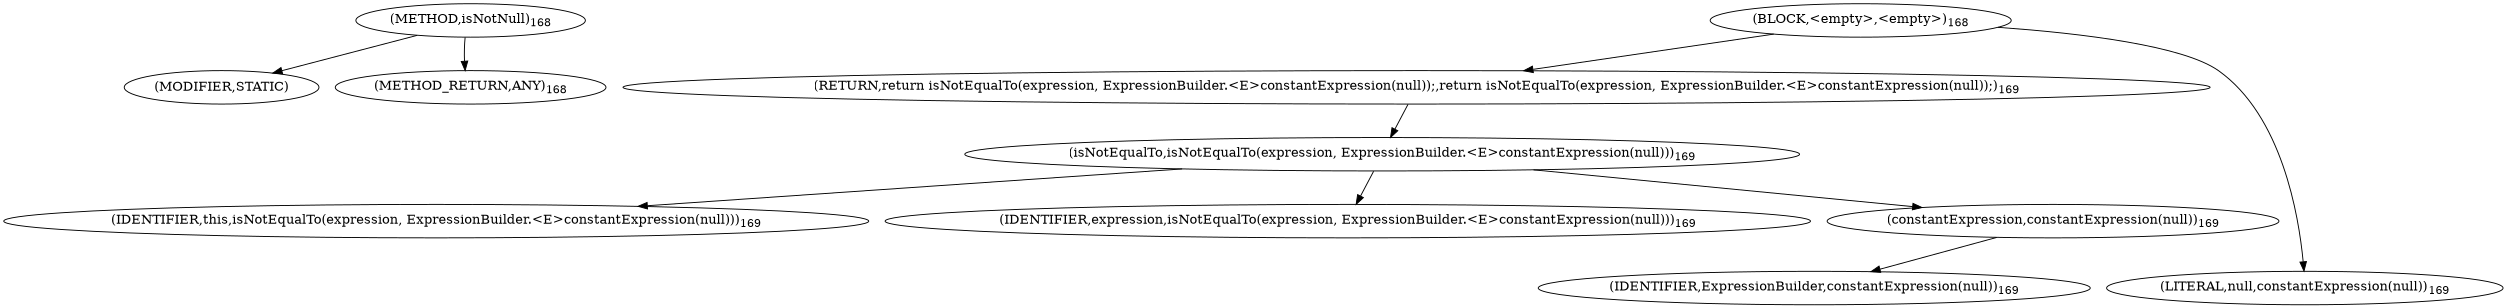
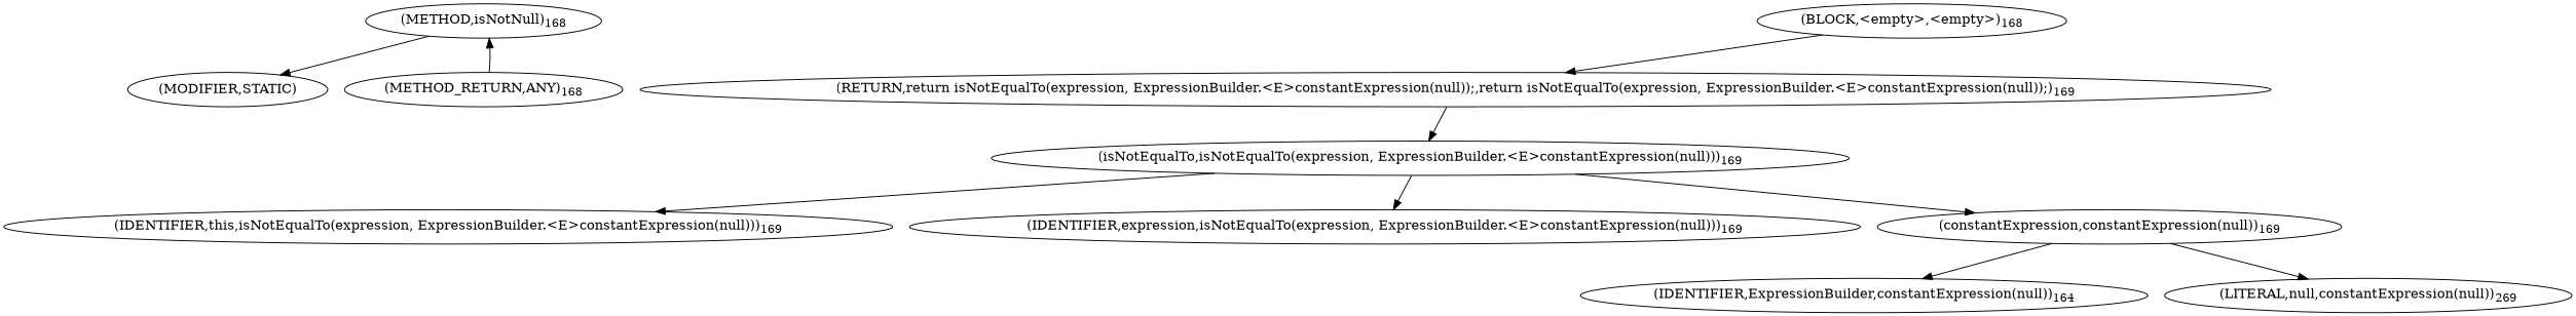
  digraph {
    n1 [label=<(METHOD,isNotNull)<SUB>168</SUB>>]
    n2 [label=<(MODIFIER,STATIC)>]
    n3 [label=<(METHOD_RETURN,ANY)<SUB>168</SUB>>]
    n4 [label=<(BLOCK,&lt;empty&gt;,&lt;empty&gt;)<SUB>168</SUB>>]
    n5 [label=<(RETURN,return isNotEqualTo(expression, ExpressionBuilder.&lt;E&gt;constantExpression(null));,return isNotEqualTo(expression, ExpressionBuilder.&lt;E&gt;constantExpression(null));)<SUB>169</SUB>>]
    n6 [label=<(isNotEqualTo,isNotEqualTo(expression, ExpressionBuilder.&lt;E&gt;constantExpression(null)))<SUB>169</SUB>>]
    n7 [label=<(IDENTIFIER,this,isNotEqualTo(expression, ExpressionBuilder.&lt;E&gt;constantExpression(null)))<SUB>169</SUB>>]
    n8 [label=<(IDENTIFIER,expression,isNotEqualTo(expression, ExpressionBuilder.&lt;E&gt;constantExpression(null)))<SUB>169</SUB>>]
    n9 [label=<(constantExpression,constantExpression(null))<SUB>169</SUB>>]
-   n10 [label=<(IDENTIFIER,ExpressionBuilder,constantExpression(null))<SUB>169</SUB>>]
-   n11 [label=<(LITERAL,null,constantExpression(null))<SUB>169</SUB>>]
+   n10 [label=<(IDENTIFIER,ExpressionBuilder,constantExpression(null))<SUB>164</SUB>>]
+   n11 [label=<(LITERAL,null,constantExpression(null))<SUB>269</SUB>>]
    n1 -> n2
-   n1 -> n3
+   n3 -> n1
    n4 -> n5
    n5 -> n6
    n6 -> n7
    n6 -> n8
    n6 -> n9
    n9 -> n10
-   n4 -> n11
+   n9 -> n11
  }
